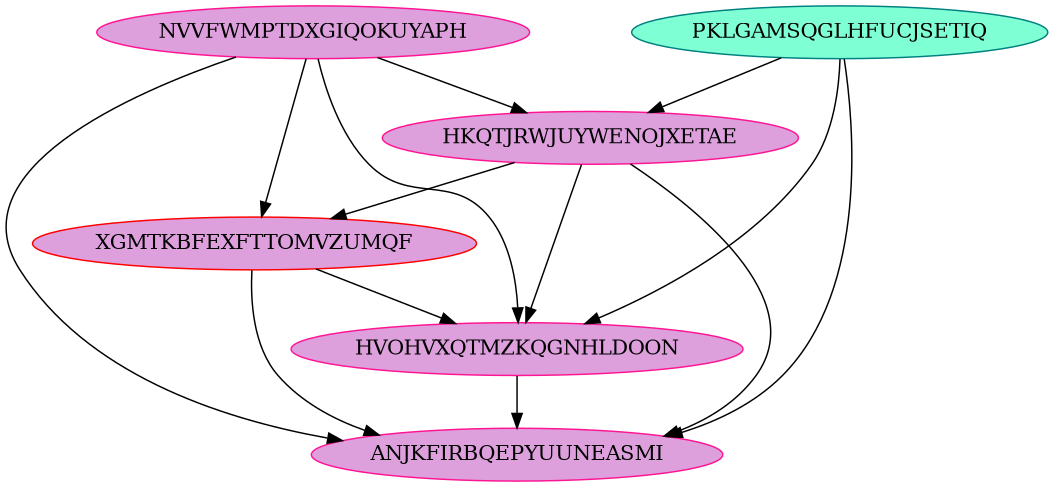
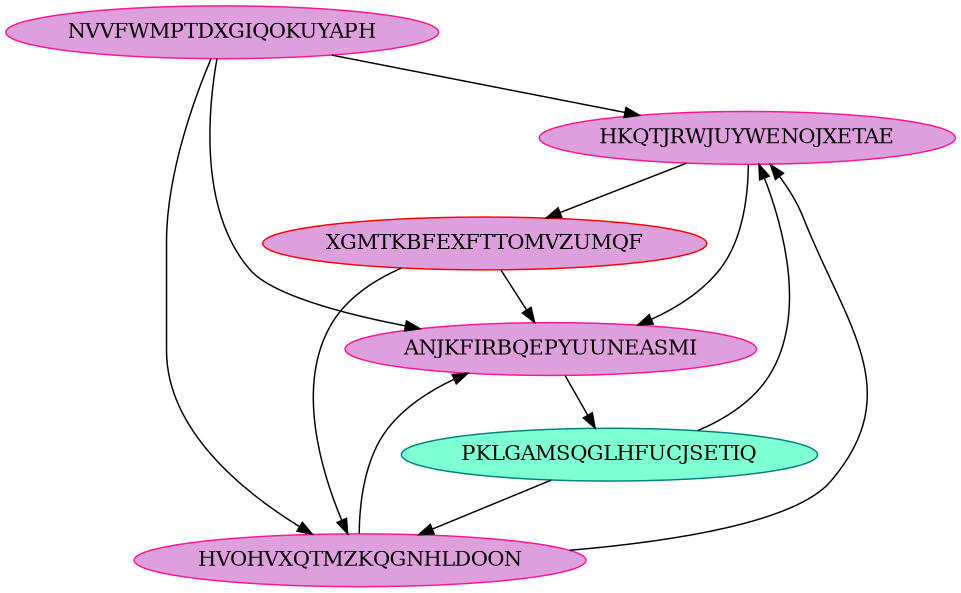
  digraph {
    node [Weight=11 color=deeppink fillcolor=plum style=filled]
    edge [Weight=14]
    NVVFWMPTDXGIQOKUYAPH
    HKQTJRWJUYWENOJXETAE
    XGMTKBFEXFTTOMVZUMQF [Weight=20 color=red]
    ANJKFIRBQEPYUUNEASMI [Weight=10]
    HVOHVXQTMZKQGNHLDOON [Weight=20]
    PKLGAMSQGLHFUCJSETIQ [Weight=10 color=teal fillcolor=aquamarine]
    NVVFWMPTDXGIQOKUYAPH -> HKQTJRWJUYWENOJXETAE [Weight=10]
-   NVVFWMPTDXGIQOKUYAPH -> XGMTKBFEXFTTOMVZUMQF [Weight=15]
    NVVFWMPTDXGIQOKUYAPH -> ANJKFIRBQEPYUUNEASMI [Weight=17]
    NVVFWMPTDXGIQOKUYAPH -> HVOHVXQTMZKQGNHLDOON
    HKQTJRWJUYWENOJXETAE -> XGMTKBFEXFTTOMVZUMQF [Weight=12]
    HKQTJRWJUYWENOJXETAE -> ANJKFIRBQEPYUUNEASMI [Weight=19]
-   HKQTJRWJUYWENOJXETAE -> HVOHVXQTMZKQGNHLDOON [Weight=12]
+   HVOHVXQTMZKQGNHLDOON -> HKQTJRWJUYWENOJXETAE [Weight=12]
    XGMTKBFEXFTTOMVZUMQF -> ANJKFIRBQEPYUUNEASMI [Weight=16]
    XGMTKBFEXFTTOMVZUMQF -> HVOHVXQTMZKQGNHLDOON [Weight=20]
    HVOHVXQTMZKQGNHLDOON -> ANJKFIRBQEPYUUNEASMI
    PKLGAMSQGLHFUCJSETIQ -> HKQTJRWJUYWENOJXETAE [Weight=16]
-   PKLGAMSQGLHFUCJSETIQ -> ANJKFIRBQEPYUUNEASMI [Weight=19]
+   ANJKFIRBQEPYUUNEASMI -> PKLGAMSQGLHFUCJSETIQ [Weight=19]
    PKLGAMSQGLHFUCJSETIQ -> HVOHVXQTMZKQGNHLDOON [Weight=20]
  }
